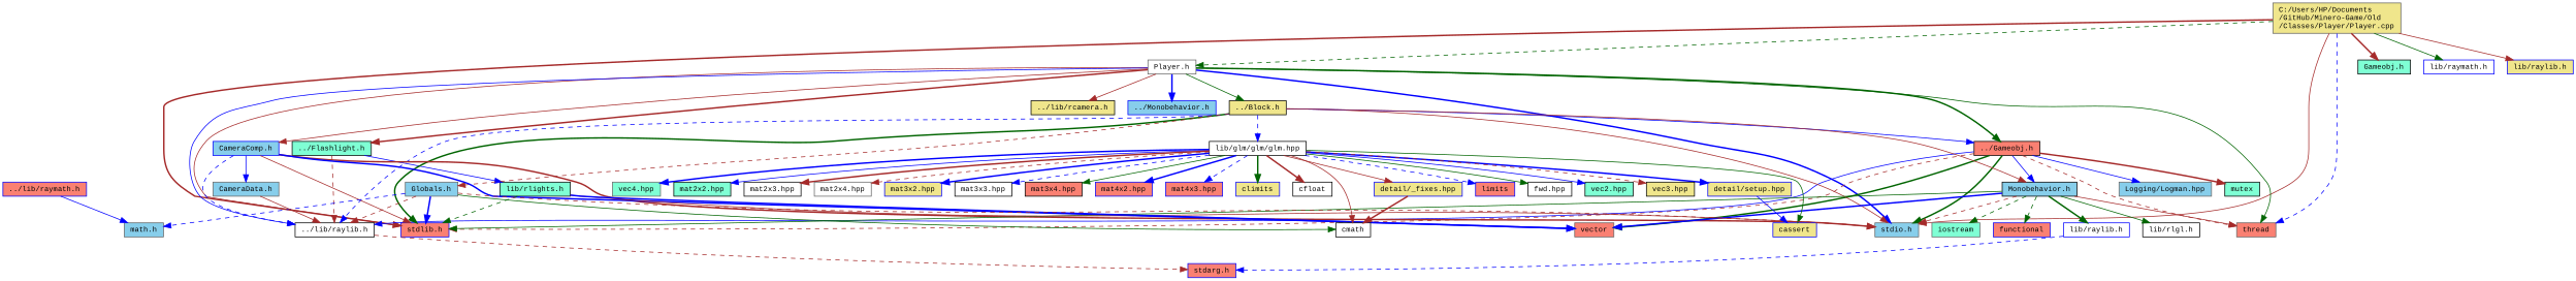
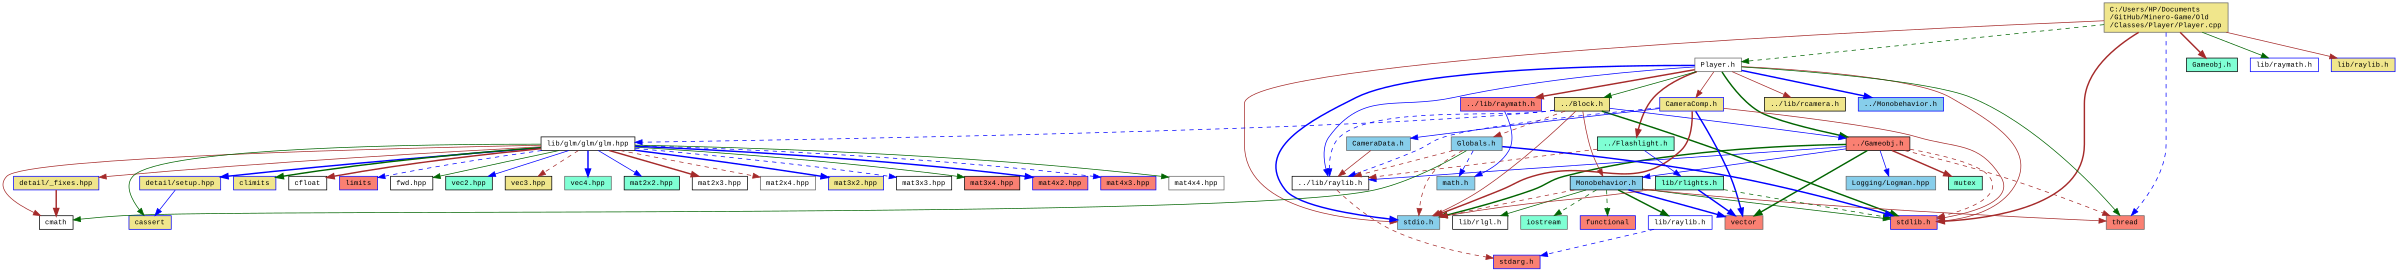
  digraph {
    fontname="Liberation Mono"
    node [color=black fillcolor=white fontname="Liberation Mono" fontsize=10 shape=box style=filled]
    edge [color=brown fontname="Liberation Mono" fontsize=10 labelfontname=Helvetica labelfontsize=10 style=solid]
    n1 [color=gray40 fillcolor=khaki fontcolor=black height=0.2 label="C:/Users/HP/Documents\l/GitHub/Minero-Game/Old\l/Classes/Player/Player.cpp" width=0.4]
    n2 [color=gray40 height=0.2 label="Player.h" width=0.4]
    n3 [color=gray40 fillcolor=skyblue height=0.2 label="stdio.h" width=0.4]
    n4 [color=blue fillcolor=salmon height=0.2 label="stdlib.h" width=0.4]
    n5 [color=gray40 fillcolor=salmon height=0.2 label=thread width=0.4]
    n6 [fillcolor=aquamarine height=0.2 label="Gameobj.h" width=0.4]
    n7 [color=blue height=0.2 label="lib/raymath.h" width=0.4]
    n8 [color=blue fillcolor=khaki height=0.2 label="lib/raylib.h" width=0.4]
    n9 [height=0.2 label="../lib/raylib.h" width=0.4]
    n10 [color=blue fillcolor=salmon height=0.2 label="../lib/raymath.h" width=0.4]
    n11 [fillcolor=khaki height=0.2 label="../lib/rcamera.h" width=0.4]
    n12 [color=blue fillcolor=skyblue height=0.2 label="../Monobehavior.h" width=0.4]
    n13 [fillcolor=salmon height=0.2 label="../Gameobj.h" width=0.4]
    n14 [fillcolor=aquamarine height=0.2 label="../Flashlight.h" width=0.4]
    n15 [fillcolor=khaki height=0.2 label="../Block.h" width=0.4]
-   n16 [color=blue fillcolor=skyblue height=0.2 label="CameraComp.h" width=0.4]
+   n16 [color=blue fillcolor=khaki height=0.2 label="CameraComp.h" width=0.4]
    n17 [color=blue fillcolor=salmon height=0.2 label="stdarg.h" width=0.4]
    n18 [color=gray40 fillcolor=skyblue height=0.2 label="math.h" width=0.4]
    n19 [fillcolor=skyblue height=0.2 label="Monobehavior.h" width=0.4]
    n20 [color=gray40 fillcolor=salmon height=0.2 label=vector width=0.4]
    n21 [color=gray40 fillcolor=skyblue height=0.2 label="Logging/Logman.hpp" width=0.4]
    n22 [fillcolor=aquamarine height=0.2 label=mutex width=0.4]
    n23 [fillcolor=aquamarine height=0.2 label="lib/rlights.h" width=0.4]
    n24 [height=0.2 label="lib/glm/glm/glm.hpp" width=0.4]
    n25 [color=gray40 fillcolor=skyblue height=0.2 label="Globals.h" width=0.4]
    n26 [color=gray40 fillcolor=skyblue height=0.2 label="CameraData.h" width=0.4]
    n27 [color=blue height=0.2 label="lib/raylib.h" width=0.4]
    n28 [height=0.2 label="lib/rlgl.h" width=0.4]
    n29 [color=gray40 fillcolor=aquamarine height=0.2 label=iostream width=0.4]
    n30 [color=blue fillcolor=salmon height=0.2 label=functional width=0.4]
    n31 [color=blue fillcolor=khaki height=0.2 label="detail/_fixes.hpp" width=0.4]
    n32 [height=0.2 label=cmath width=0.4]
    n33 [color=blue fillcolor=khaki height=0.2 label="detail/setup.hpp" width=0.4]
    n34 [color=blue fillcolor=khaki height=0.2 label=cassert width=0.4]
    n35 [color=blue fillcolor=khaki height=0.2 label=climits width=0.4]
    n36 [height=0.2 label=cfloat width=0.4]
    n37 [color=blue fillcolor=salmon height=0.2 label=limits width=0.4]
    n38 [height=0.2 label="fwd.hpp" width=0.4]
    n39 [fillcolor=aquamarine height=0.2 label="vec2.hpp" width=0.4]
    n40 [fillcolor=khaki height=0.2 label="vec3.hpp" width=0.4]
    n41 [color=gray40 fillcolor=aquamarine height=0.2 label="vec4.hpp" width=0.4]
    n42 [fillcolor=aquamarine height=0.2 label="mat2x2.hpp" width=0.4]
    n43 [height=0.2 label="mat2x3.hpp" width=0.4]
    n44 [color=gray40 height=0.2 label="mat2x4.hpp" width=0.4]
    n45 [color=blue fillcolor=khaki height=0.2 label="mat3x2.hpp" width=0.4]
    n46 [height=0.2 label="mat3x3.hpp" width=0.4]
    n47 [fillcolor=salmon height=0.2 label="mat3x4.hpp" width=0.4]
    n48 [color=blue fillcolor=salmon height=0.2 label="mat4x2.hpp" width=0.4]
    n49 [color=blue fillcolor=salmon height=0.2 label="mat4x3.hpp" width=0.4]
+   n50 [color=gray40 height=0.2 label="mat4x4.hpp" width=0.4]
    n1 -> n2 [color=darkgreen style=dashed]
    n1 -> n3
    n1 -> n4 [style=bold]
    n1 -> n5 [color=blue style=dashed]
    n1 -> n6 [style=bold]
    n1 -> n7 [color=darkgreen]
    n1 -> n8
    n2 -> n3 [color=blue style=bold]
    n2 -> n4
    n2 -> n5 [color=darkgreen]
    n2 -> n9 [color=blue]
+   n2 -> n10 [style=bold]
    n2 -> n11
    n2 -> n12 [color=blue style=bold]
    n2 -> n13 [color=darkgreen style=bold]
    n2 -> n14 [style=bold]
    n2 -> n15 [color=darkgreen]
    n2 -> n16
    n9 -> n17 [style=dashed]
    n10 -> n18 [color=blue]
    n13 -> n3 [color=darkgreen style=bold]
    n13 -> n4 [style=dashed]
    n13 -> n5 [style=dashed]
    n13 -> n9 [color=blue]
    n13 -> n19 [color=blue]
    n13 -> n20 [color=darkgreen style=bold]
    n13 -> n21 [color=blue]
    n13 -> n22 [style=bold]
    n14 -> n9 [style=dashed]
    n14 -> n23 [color=blue]
    n15 -> n3
    n15 -> n4 [color=darkgreen style=bold]
    n15 -> n9 [color=blue style=dashed]
    n15 -> n13 [color=blue]
    n15 -> n19
    n15 -> n24 [color=blue style=dashed]
    n15 -> n25 [style=dashed]
    n16 -> n3 [style=bold]
    n16 -> n4
    n16 -> n9 [color=blue style=dashed]
    n16 -> n20 [color=blue style=bold]
    n16 -> n26 [color=blue]
    n19 -> n3 [style=dashed]
    n19 -> n4 [color=darkgreen]
    n19 -> n5
    n19 -> n20 [color=blue style=bold]
    n19 -> n27 [color=darkgreen style=bold]
    n19 -> n28 [color=darkgreen]
    n19 -> n29 [color=darkgreen style=dashed]
    n19 -> n30 [color=darkgreen style=dashed]
    n23 -> n3
    n23 -> n4 [color=darkgreen style=dashed]
    n23 -> n20 [color=blue style=bold]
    n24 -> n31
    n24 -> n32
    n24 -> n33 [color=blue style=bold]
    n24 -> n34 [color=darkgreen]
    n24 -> n35 [color=darkgreen style=bold]
    n24 -> n36 [style=bold]
    n24 -> n37 [color=blue style=dashed]
    n24 -> n38 [color=darkgreen]
    n24 -> n39 [color=blue]
    n24 -> n40 [style=dashed]
    n24 -> n41 [color=blue style=bold]
    n24 -> n42 [color=blue]
    n24 -> n43 [style=bold]
    n24 -> n44 [style=dashed]
    n24 -> n45 [color=blue style=bold]
    n24 -> n46 [color=blue style=dashed]
    n24 -> n47 [color=darkgreen]
    n24 -> n48 [color=blue style=bold]
    n24 -> n49 [color=blue style=dashed]
+   n24 -> n50 [color=darkgreen]
    n25 -> n3 [style=dashed]
    n25 -> n4 [color=blue style=bold]
    n25 -> n9 [style=dashed]
    n25 -> n18 [color=blue style=dashed]
    n25 -> n32 [color=darkgreen]
    n26 -> n9
    n27 -> n17 [color=blue style=dashed]
    n31 -> n32 [style=bold]
    n33 -> n34 [color=blue]
  }
